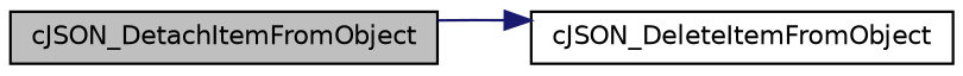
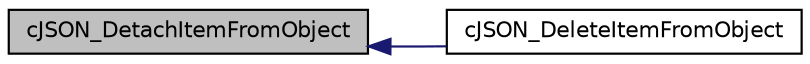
  digraph {
    rankdir=LR
    node [color=black fontname=Helvetica fontsize=10 shape=record style=filled]
    n1 [fillcolor=grey75 fontcolor=black height=0.2 label=cJSON_DetachItemFromObject width=0.4]
    n2 [fillcolor=white height=0.2 label=cJSON_DeleteItemFromObject width=0.4]
-   n2 -> n1 [color=midnightblue dir=back fontname=Helvetica fontsize=10 labelfontname=Helvetica labelfontsize=10 style=solid]
+   n1 -> n2 [color=midnightblue dir=back fontname=Helvetica fontsize=10 labelfontname=Helvetica labelfontsize=10 style=solid]
  }
